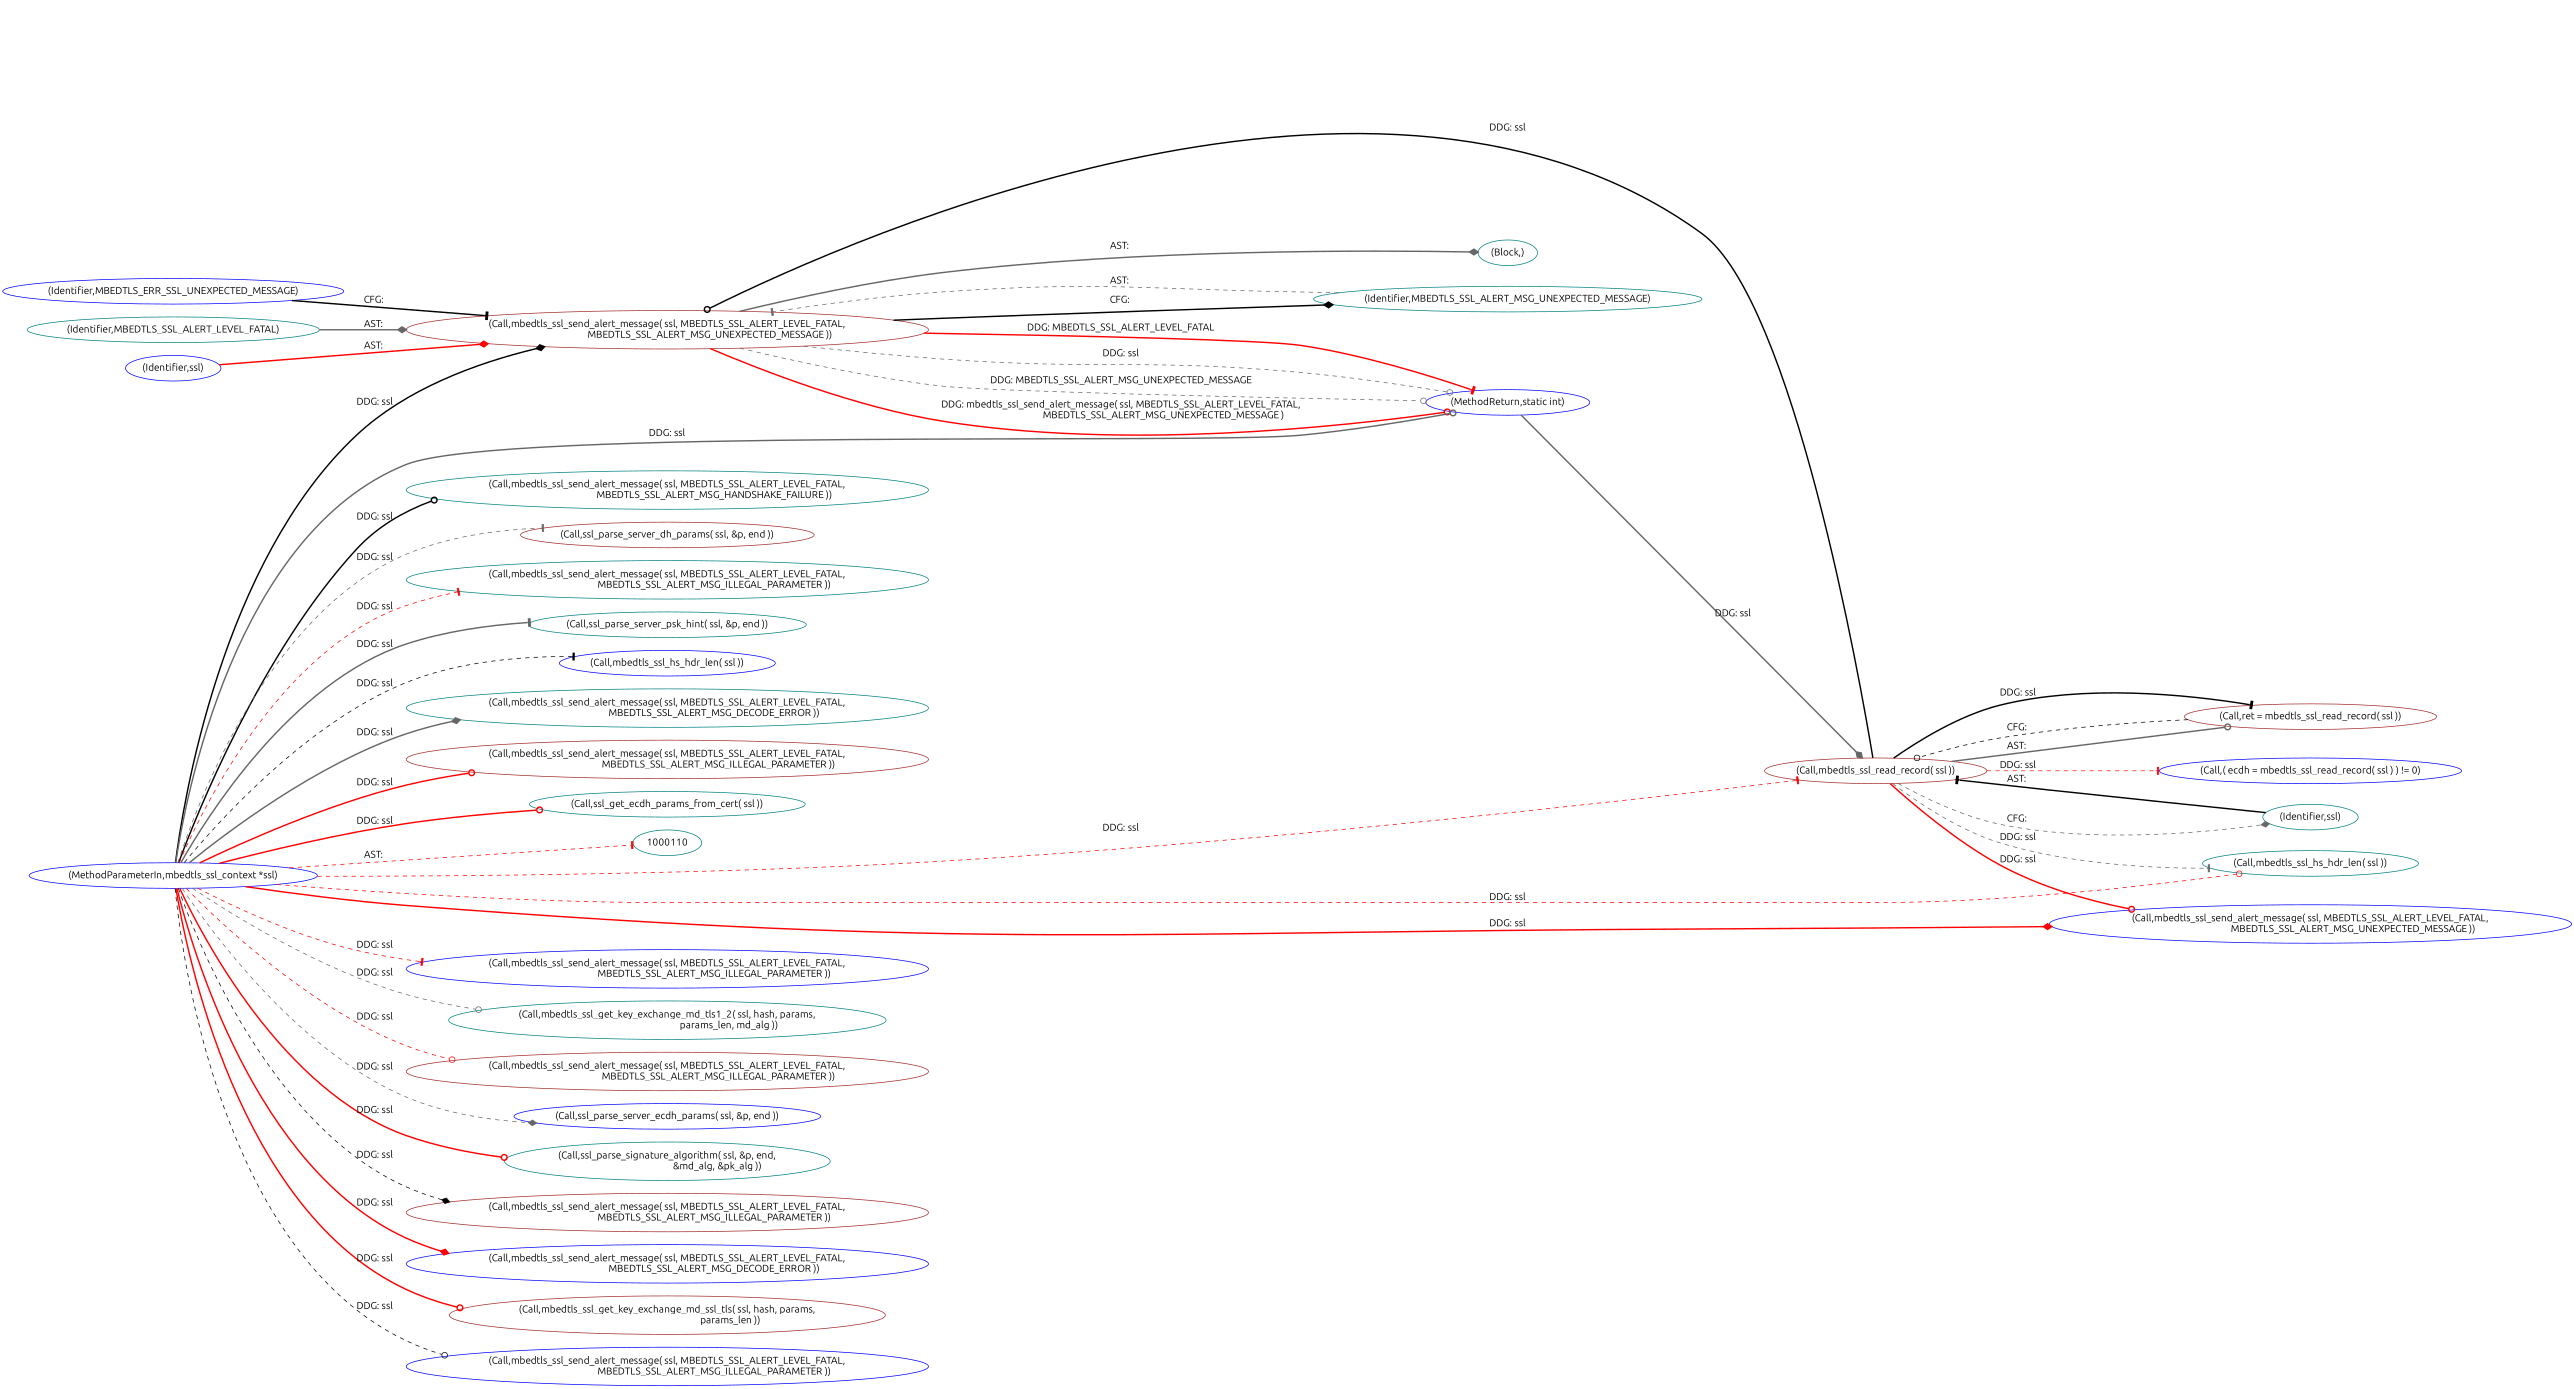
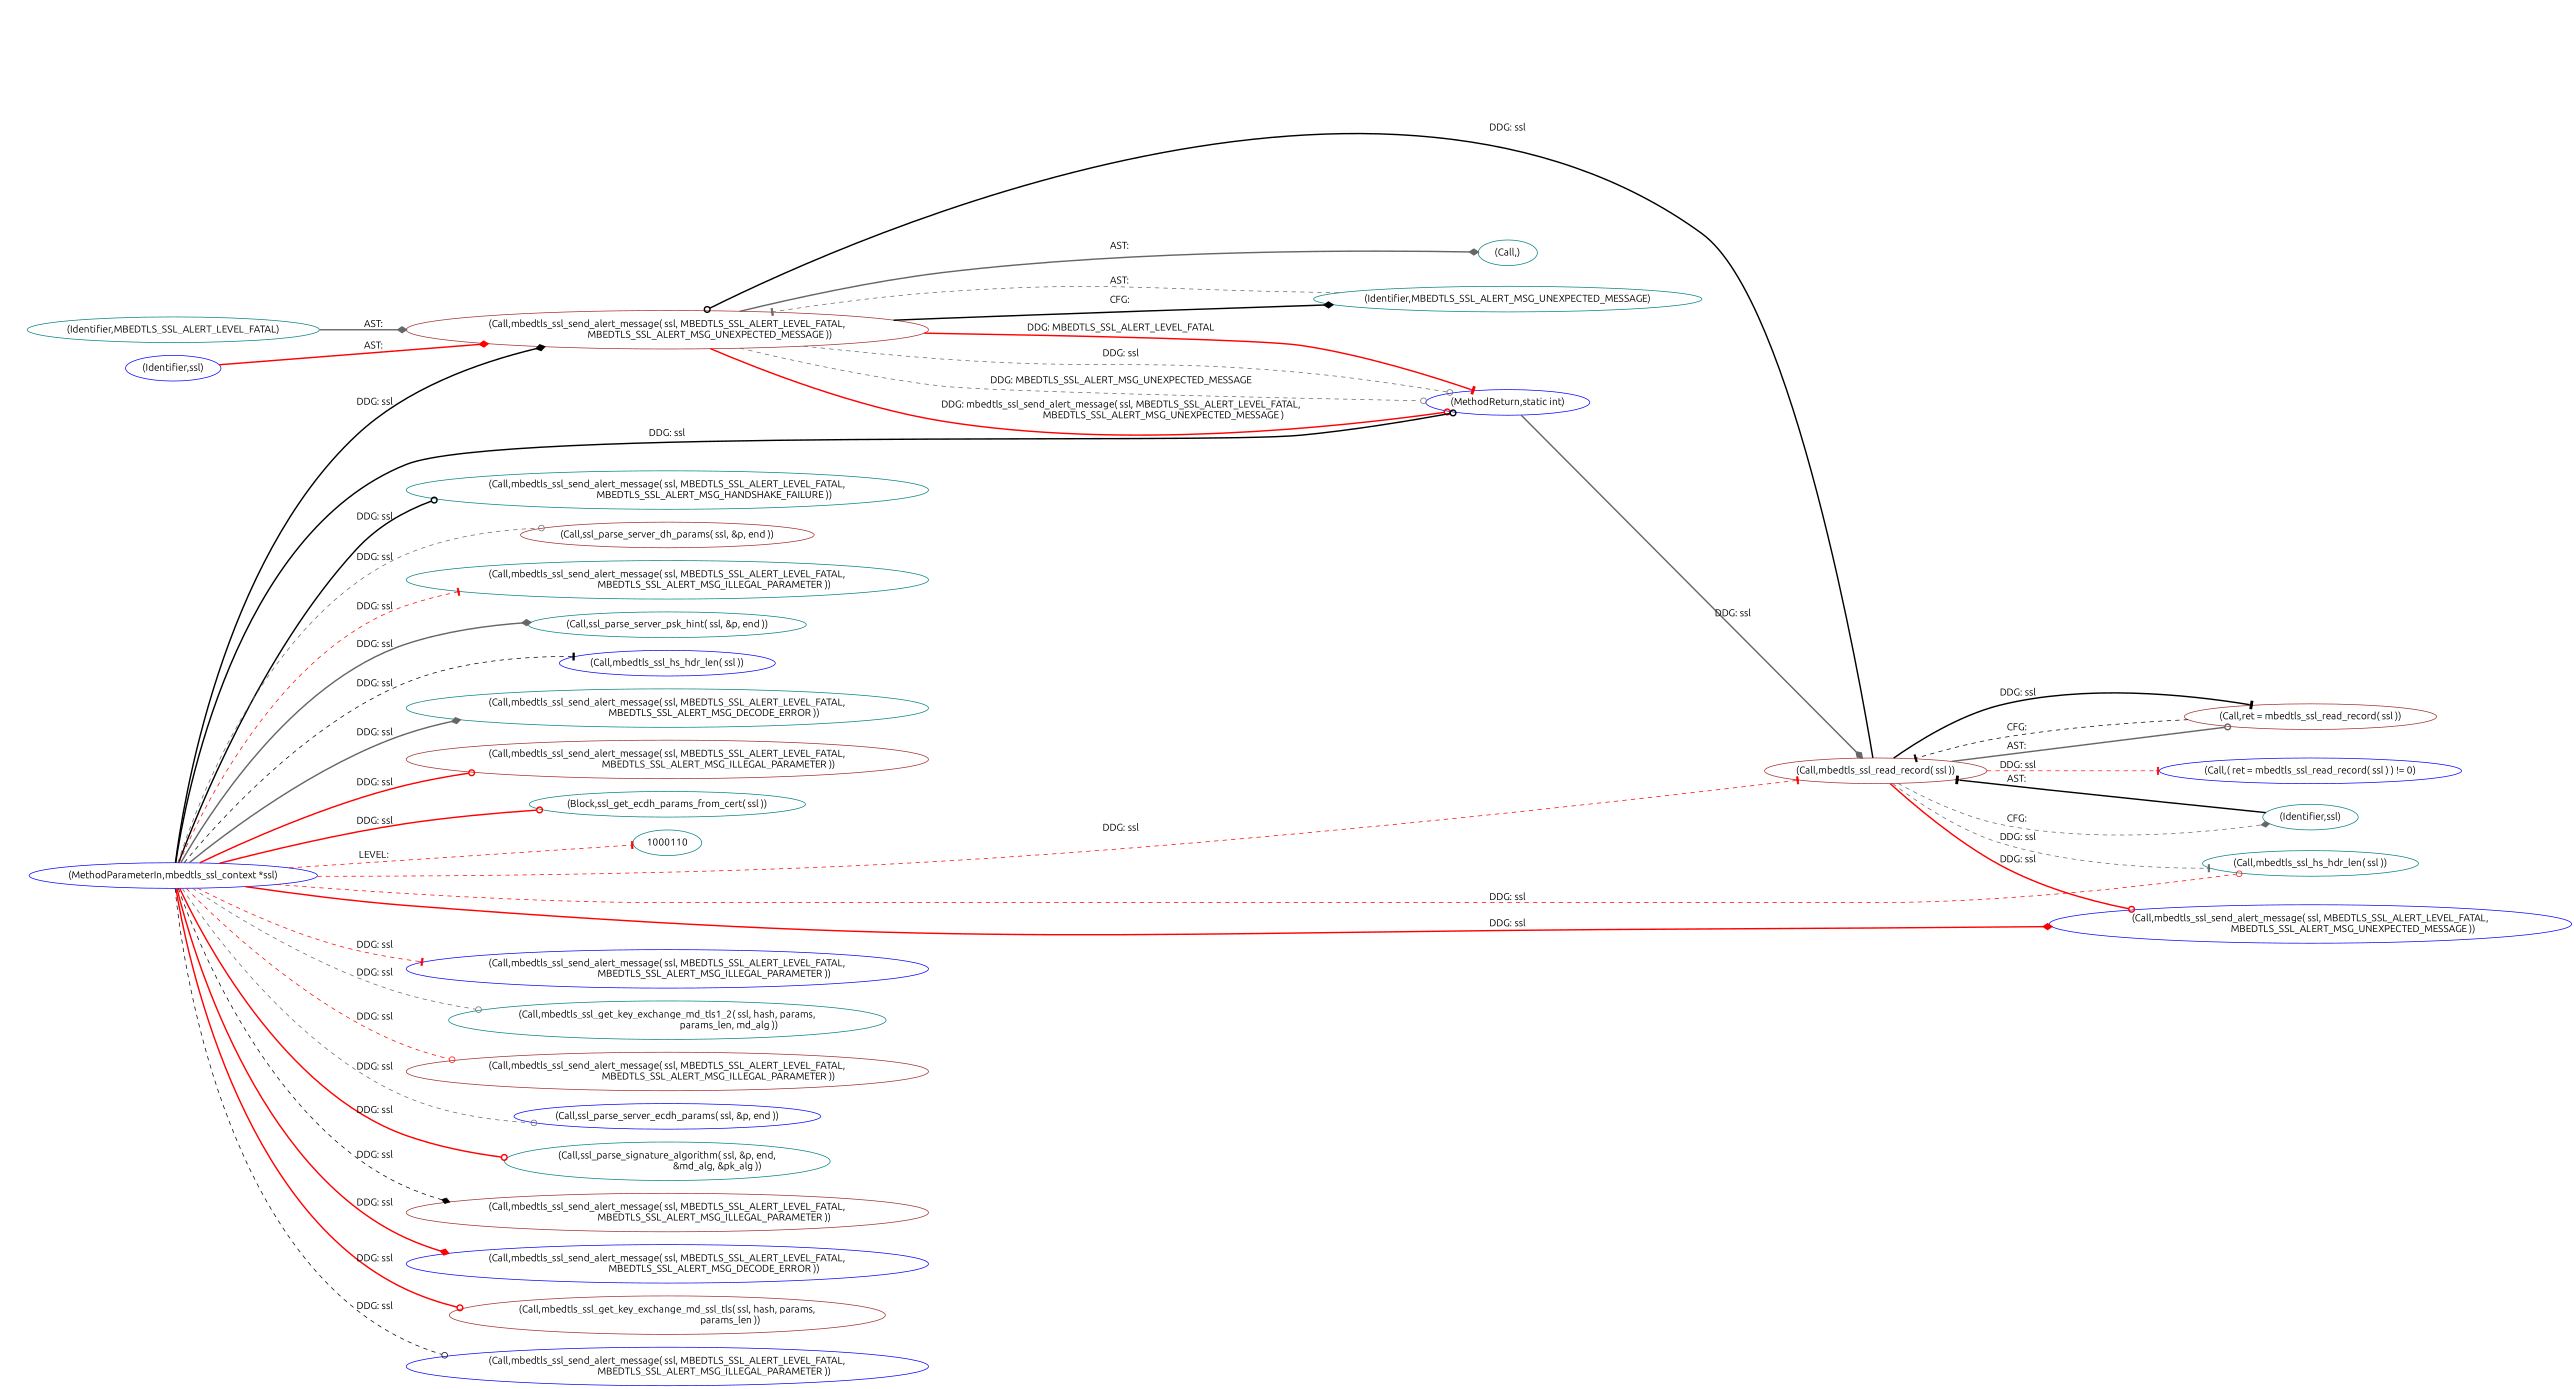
  digraph {
    fontname=Ubuntu
    rankdir=LR
    node [color=teal fontname=Ubuntu]
    edge [arrowhead=odot color=red fontname=Ubuntu style=bold]
    n1 [color=brown label="(Call,mbedtls_ssl_send_alert_message( ssl, MBEDTLS_SSL_ALERT_LEVEL_FATAL,\n                                        MBEDTLS_SSL_ALERT_MSG_UNEXPECTED_MESSAGE ))"]
    n2 [label="(Identifier,MBEDTLS_SSL_ALERT_MSG_UNEXPECTED_MESSAGE)"]
    n3 [color=blue label="(MethodReturn,static int)"]
-   n4 [label="(Block,)"]
+   n4 [label="(Call,)"]
    n5 [color=brown label="(Call,mbedtls_ssl_read_record( ssl ))"]
    n6 [label="(Call,mbedtls_ssl_hs_hdr_len( ssl ))"]
    n7 [color=brown label="(Call,ret = mbedtls_ssl_read_record( ssl ))"]
    n8 [label="(Identifier,ssl)"]
-   n9 [color=blue label="(Call,( ecdh = mbedtls_ssl_read_record( ssl ) ) != 0)"]
+   n9 [color=blue label="(Call,( ret = mbedtls_ssl_read_record( ssl ) ) != 0)"]
    n10 [color=blue label="(Call,mbedtls_ssl_send_alert_message( ssl, MBEDTLS_SSL_ALERT_LEVEL_FATAL,\n                                        MBEDTLS_SSL_ALERT_MSG_UNEXPECTED_MESSAGE ))"]
    n11 [color=blue label="(MethodParameterIn,mbedtls_ssl_context *ssl)"]
    n12 [color=blue label="(Call,mbedtls_ssl_send_alert_message( ssl, MBEDTLS_SSL_ALERT_LEVEL_FATAL,\n                                            MBEDTLS_SSL_ALERT_MSG_ILLEGAL_PARAMETER ))"]
    n13 [label="(Call,mbedtls_ssl_get_key_exchange_md_tls1_2( ssl, hash, params,\n                                                          params_len, md_alg ))"]
    n14 [color=brown label="(Call,mbedtls_ssl_send_alert_message( ssl, MBEDTLS_SSL_ALERT_LEVEL_FATAL,\n                                                MBEDTLS_SSL_ALERT_MSG_ILLEGAL_PARAMETER ))"]
    n15 [color=blue label="(Call,ssl_parse_server_ecdh_params( ssl, &p, end ))"]
    n16 [label="(Call,ssl_parse_signature_algorithm( ssl, &p, end,\n                                               &md_alg, &pk_alg ))"]
    n17 [color=brown label="(Call,mbedtls_ssl_send_alert_message( ssl, MBEDTLS_SSL_ALERT_LEVEL_FATAL,\n                                            MBEDTLS_SSL_ALERT_MSG_ILLEGAL_PARAMETER ))"]
    n18 [color=blue label="(Call,mbedtls_ssl_send_alert_message( ssl, MBEDTLS_SSL_ALERT_LEVEL_FATAL,\n                                            MBEDTLS_SSL_ALERT_MSG_DECODE_ERROR ))"]
    n19 [color=brown label="(Call,mbedtls_ssl_get_key_exchange_md_ssl_tls( ssl, hash, params,\n                                                           params_len ))"]
    n20 [color=blue label="(Call,mbedtls_ssl_send_alert_message( ssl, MBEDTLS_SSL_ALERT_LEVEL_FATAL,\n                                            MBEDTLS_SSL_ALERT_MSG_ILLEGAL_PARAMETER ))"]
    n21 [label="(Call,mbedtls_ssl_send_alert_message( ssl, MBEDTLS_SSL_ALERT_LEVEL_FATAL,\n                                            MBEDTLS_SSL_ALERT_MSG_HANDSHAKE_FAILURE ))"]
    n22 [color=brown label="(Call,ssl_parse_server_dh_params( ssl, &p, end ))"]
    n23 [label="(Call,mbedtls_ssl_send_alert_message( ssl, MBEDTLS_SSL_ALERT_LEVEL_FATAL,\n                                            MBEDTLS_SSL_ALERT_MSG_ILLEGAL_PARAMETER ))"]
    n24 [label="(Call,ssl_parse_server_psk_hint( ssl, &p, end ))"]
    n25 [color=blue label="(Call,mbedtls_ssl_hs_hdr_len( ssl ))"]
    n26 [label="(Call,mbedtls_ssl_send_alert_message( ssl, MBEDTLS_SSL_ALERT_LEVEL_FATAL,\n                                            MBEDTLS_SSL_ALERT_MSG_DECODE_ERROR ))"]
    n27 [color=brown label="(Call,mbedtls_ssl_send_alert_message( ssl, MBEDTLS_SSL_ALERT_LEVEL_FATAL,\n                                                MBEDTLS_SSL_ALERT_MSG_ILLEGAL_PARAMETER ))"]
-   n28 [label="(Call,ssl_get_ecdh_params_from_cert( ssl ))"]
+   n28 [label="(Block,ssl_get_ecdh_params_from_cert( ssl ))"]
    1000110
    n30 [label="(Identifier,MBEDTLS_SSL_ALERT_LEVEL_FATAL)"]
    n31 [color=blue label="(Identifier,ssl)"]
-   n32 [color=blue label="(Identifier,MBEDTLS_ERR_SSL_UNEXPECTED_MESSAGE)"]
    n1 -> n2 [arrowhead=diamond color=black label="CFG: "]
    n1 -> n3 [label="DDG: mbedtls_ssl_send_alert_message( ssl, MBEDTLS_SSL_ALERT_LEVEL_FATAL,\n                                        MBEDTLS_SSL_ALERT_MSG_UNEXPECTED_MESSAGE )"]
    n1 -> n3 [arrowhead=tee label="DDG: MBEDTLS_SSL_ALERT_LEVEL_FATAL"]
    n1 -> n3 [color=gray40 label="DDG: ssl" style=dashed]
    n1 -> n3 [color=gray40 label="DDG: MBEDTLS_SSL_ALERT_MSG_UNEXPECTED_MESSAGE" style=dashed]
    n1 -> n4 [arrowhead=diamond color=gray40 label="AST: "]
    n2 -> n1 [arrowhead=tee color=gray40 label="AST: " style=dashed]
    n3 -> n5 [arrowhead=diamond color=gray40 label="DDG: ssl"]
    n5 -> n1 [color=black label="DDG: ssl"]
    n5 -> n6 [arrowhead=tee color=gray40 label="DDG: ssl" style=dashed]
    n5 -> n7 [color=gray40 label="AST: "]
    n5 -> n7 [arrowhead=tee color=black label="DDG: ssl"]
    n5 -> n8 [arrowhead=diamond color=gray40 label="CFG: " style=dashed]
    n5 -> n9 [arrowhead=tee label="DDG: ssl" style=dashed]
    n5 -> n10 [label="DDG: ssl"]
-   n7 -> n5 [color=black label="CFG: " style=dashed]
+   n7 -> n5 [arrowhead=tee color=black label="CFG: " style=dashed]
    n8 -> n5 [arrowhead=tee color=black label="AST: "]
    n11 -> n1 [arrowhead=diamond color=black label="DDG: ssl"]
-   n11 -> n3 [color=gray40 label="DDG: ssl"]
+   n11 -> n3 [color=black label="DDG: ssl"]
    n11 -> n5 [arrowhead=tee label="DDG: ssl" style=dashed]
    n11 -> n6 [label="DDG: ssl" style=dashed]
    n11 -> n10 [arrowhead=diamond label="DDG: ssl"]
    n11 -> n12 [arrowhead=tee label="DDG: ssl" style=dashed]
    n11 -> n13 [color=gray40 label="DDG: ssl" style=dashed]
    n11 -> n14 [label="DDG: ssl" style=dashed]
-   n11 -> n15 [arrowhead=diamond color=gray40 label="DDG: ssl" style=dashed]
+   n11 -> n15 [color=gray40 label="DDG: ssl" style=dashed]
    n11 -> n16 [label="DDG: ssl"]
    n11 -> n17 [arrowhead=diamond color=black label="DDG: ssl" style=dashed]
    n11 -> n18 [arrowhead=diamond label="DDG: ssl"]
    n11 -> n19 [label="DDG: ssl"]
    n11 -> n20 [color=black label="DDG: ssl" style=dashed]
    n11 -> n21 [color=black label="DDG: ssl"]
-   n11 -> n22 [arrowhead=tee color=gray40 label="DDG: ssl" style=dashed]
+   n11 -> n22 [color=gray40 label="DDG: ssl" style=dashed]
    n11 -> n23 [arrowhead=tee label="DDG: ssl" style=dashed]
-   n11 -> n24 [arrowhead=tee color=gray40 label="DDG: ssl"]
+   n11 -> n24 [arrowhead=diamond color=gray40 label="DDG: ssl"]
    n11 -> n25 [arrowhead=tee color=black label="DDG: ssl" style=dashed]
    n11 -> n26 [arrowhead=diamond color=gray40 label="DDG: ssl"]
    n11 -> n27 [label="DDG: ssl"]
    n11 -> n28 [label="DDG: ssl"]
-   n11 -> 1000110 [arrowhead=tee label="AST: " style=dashed]
+   n11 -> 1000110 [arrowhead=tee label="LEVEL: " style=dashed]
    n30 -> n1 [arrowhead=diamond color=gray40 label="AST: "]
    n31 -> n1 [arrowhead=diamond label="AST: "]
-   n32 -> n1 [arrowhead=tee color=black label="CFG: "]
  }
